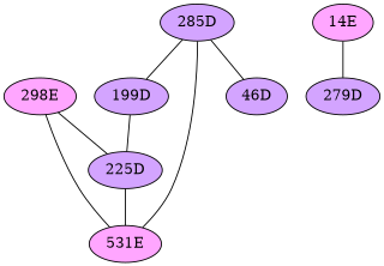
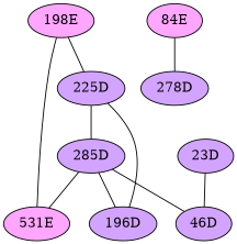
  graph {
    node [fillcolor="#D3A4FF" style=radial]
    edge [penwidth=1]
-   "198E" [fillcolor="#FFA6FF" label="298E"]
+   "198E" [fillcolor="#FFA6FF"]
    n2 [label="225D"]
    n3 [fillcolor="#FFA6FF" label="531E"]
-   "199D"
+   "199D" [label="196D"]
    "285D"
    n6 [label="46D"]
-   "14E" [fillcolor="#FFA6FF"]
-   "279D"
+   "23D"
+   "14E" [fillcolor="#FFA6FF" label="84E"]
+   "279D" [label="278D"]
    "198E" -- n2
    "198E" -- n3
-   n2 -- n3
+   n2 -- "285D"
    "199D" -- n2
    "285D" -- n3
    "285D" -- "199D"
    "285D" -- n6
+   "23D" -- n6
    "14E" -- "279D"
  }
